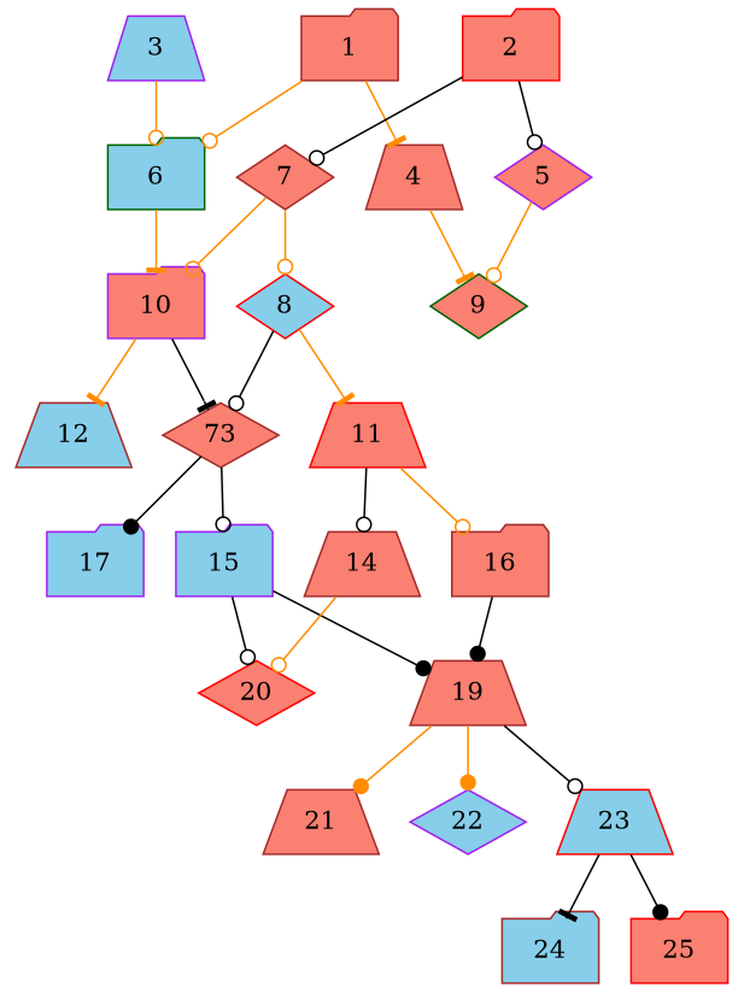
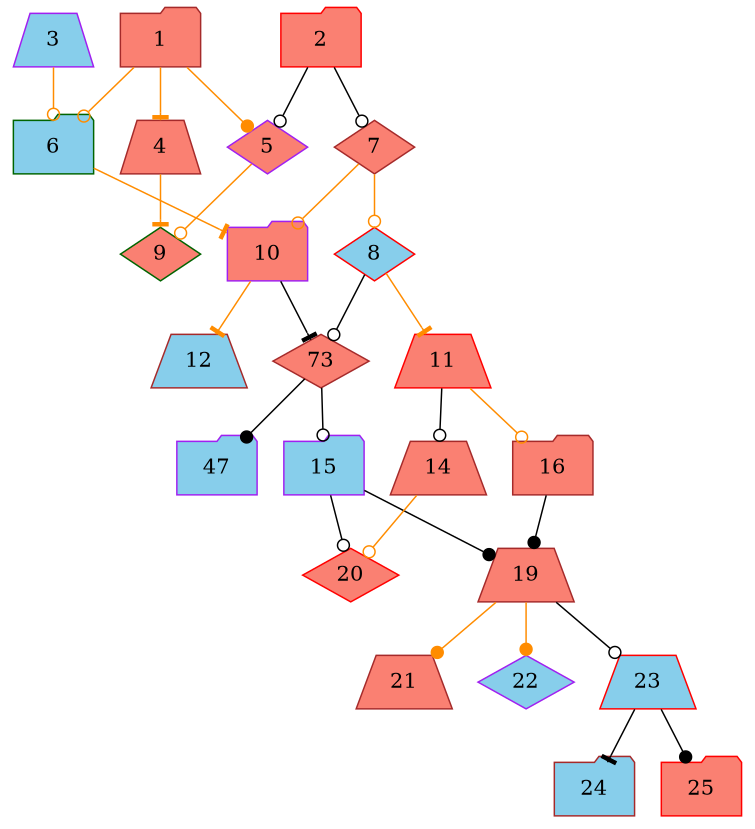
  digraph {
    node [alpha=0.17 color=brown fillcolor=salmon shape=folder style=filled]
    edge [arrowhead=odot color=darkorange]
    1 [expect_size=35555328]
    4 [alpha=0.02 expect_size=32989184 shape=trapezium]
    5 [alpha=0.08 color=purple expect_size=40536064 shape=diamond]
    6 [alpha=0.19 color=darkgreen expect_size=36783104 fillcolor=skyblue]
    9 [alpha=0.11 color=darkgreen expect_size=9650176 shape=diamond]
    10 [alpha=0.13 color=purple expect_size=47607808]
    n7 [alpha=0.11 expect_size=40014848 label=73 shape=diamond]
    12 [alpha=0.09 expect_size=22651904 fillcolor=skyblue shape=trapezium]
    2 [alpha=0.07 color=red expect_size=45477888]
    7 [expect_size=35220480 shape=diamond]
    8 [alpha=0.02 color=red expect_size=29284352 fillcolor=skyblue shape=diamond]
    11 [alpha=0.04 color=red expect_size=28763136 shape=trapezium]
    3 [alpha=0.18 color=purple expect_size=30042112 fillcolor=skyblue shape=trapezium]
    15 [alpha=0.09 color=purple expect_size=39659520 fillcolor=skyblue]
-   17 [color=purple expect_size=11194368 fillcolor=skyblue]
+   17 [color=purple expect_size=11194368 fillcolor=skyblue label=47]
    14 [alpha=0.12 expect_size=34633728 shape=trapezium]
    16 [alpha=0.15 expect_size=12395520]
    20 [alpha=0.18 color=red expect_size=33992704 shape=diamond]
    19 [alpha=0.00 expect_size=7660544 shape=trapezium]
    21 [alpha=0.08 expect_size=17290240 shape=trapezium]
    22 [alpha=0.15 color=purple expect_size=26494976 fillcolor=skyblue shape=diamond]
    23 [alpha=0.12 color=red expect_size=48512000 fillcolor=skyblue shape=trapezium]
    24 [alpha=0.02 expect_size=28348416 fillcolor=skyblue]
    25 [alpha=0.06 color=red expect_size=9954304]
    1 -> 4 [arrowhead=tee]
+   1 -> 5 [arrowhead=dot]
    1 -> 6
    4 -> 9 [arrowhead=tee]
    5 -> 9
    6 -> 10 [arrowhead=tee]
    10 -> n7 [arrowhead=tee color=black]
    10 -> 12 [arrowhead=tee]
    n7 -> 15 [color=black]
    n7 -> 17 [arrowhead=dot color=black]
    2 -> 5 [color=black]
    2 -> 7 [color=black]
    7 -> 10
    7 -> 8
    8 -> n7 [color=black]
    8 -> 11 [arrowhead=tee]
    11 -> 14 [color=black]
    11 -> 16
    3 -> 6
    15 -> 20 [color=black]
    15 -> 19 [arrowhead=dot color=black]
    14 -> 20
    16 -> 19 [arrowhead=dot color=black]
    19 -> 21 [arrowhead=dot]
    19 -> 22 [arrowhead=dot]
    19 -> 23 [color=black]
    23 -> 24 [arrowhead=tee color=black]
    23 -> 25 [arrowhead=dot color=black]
  }
